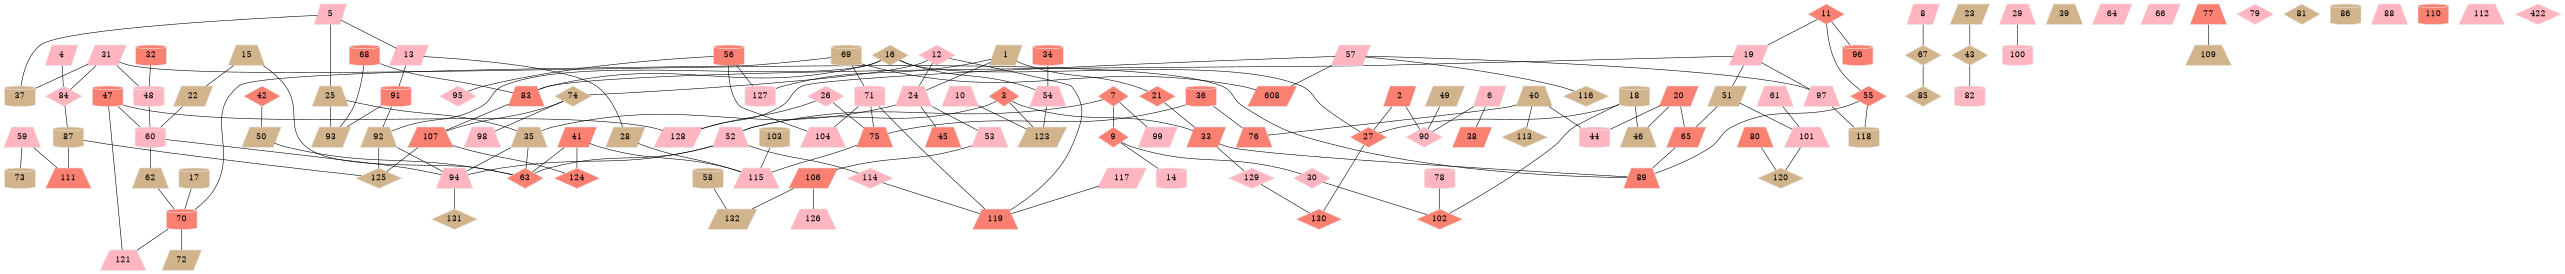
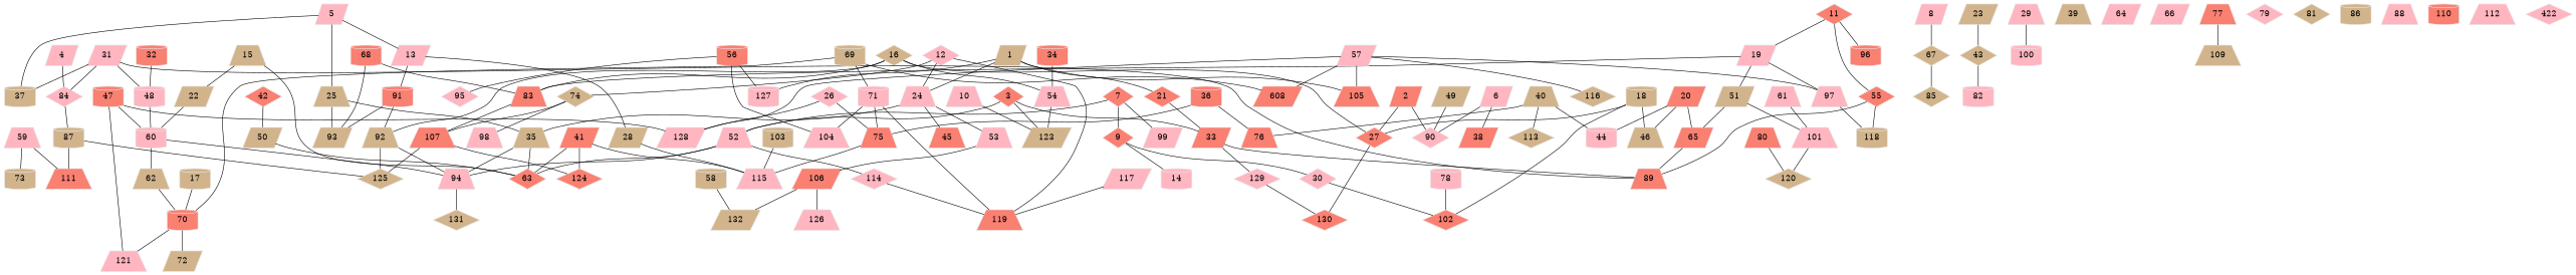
  graph {
    node [color=gray90 fillcolor=lightpink shape=trapezium style=filled]
    1 [fillcolor=tan shape=parallelogram]
    21 [fillcolor=salmon shape=diamond]
    24
+   105 [fillcolor=salmon]
    127 [shape=cylinder]
    33 [fillcolor=salmon shape=parallelogram]
    35 [fillcolor=tan]
    45 [fillcolor=salmon]
    53
    2 [fillcolor=salmon shape=parallelogram]
    27 [fillcolor=salmon shape=diamond]
    90 [shape=diamond]
    130 [fillcolor=salmon shape=diamond]
    3 [fillcolor=salmon shape=diamond]
    52
    123 [fillcolor=tan shape=parallelogram]
    89 [fillcolor=salmon]
    129 [shape=diamond]
    63 [fillcolor=salmon shape=diamond]
    94
    114 [shape=diamond]
    4 [shape=parallelogram]
    84 [shape=diamond]
    87 [fillcolor=tan shape=cylinder]
    5 [shape=parallelogram]
    13 [shape=parallelogram]
    25 [fillcolor=tan]
    37 [fillcolor=tan shape=cylinder]
    28 [fillcolor=tan shape=parallelogram]
    91 [fillcolor=salmon shape=cylinder]
    93 [fillcolor=tan shape=parallelogram]
    6 [shape=parallelogram]
    38 [fillcolor=salmon shape=parallelogram]
    7 [fillcolor=salmon shape=diamond]
    9 [fillcolor=salmon shape=diamond]
    99 [shape=parallelogram]
    14 [shape=cylinder]
    30 [shape=diamond]
    8 [shape=parallelogram]
    67 [fillcolor=tan shape=diamond]
    85 [fillcolor=tan shape=diamond]
    102 [fillcolor=salmon shape=diamond]
    10
    11 [fillcolor=salmon shape=diamond]
    19 [shape=parallelogram]
    55 [fillcolor=salmon shape=diamond]
    96 [fillcolor=salmon shape=cylinder]
    83 [fillcolor=salmon]
    51 [fillcolor=tan shape=parallelogram]
    97
    118 [fillcolor=tan shape=cylinder]
    12 [shape=diamond]
    74 [fillcolor=tan shape=diamond]
    119 [fillcolor=salmon]
    98
    107 [fillcolor=salmon]
    115
    92 [fillcolor=tan]
    15 [fillcolor=tan]
    22 [fillcolor=tan shape=parallelogram]
    60 [shape=cylinder]
    16 [fillcolor=tan shape=diamond]
    54
    125 [fillcolor=tan shape=diamond]
    17 [fillcolor=tan shape=cylinder]
    70 [fillcolor=salmon shape=cylinder]
    121
    72 [fillcolor=tan shape=parallelogram]
    18 [fillcolor=tan shape=cylinder]
    46 [fillcolor=tan]
    65 [fillcolor=salmon shape=parallelogram]
    101
    20 [fillcolor=salmon shape=parallelogram]
    44 [shape=cylinder]
    62 [fillcolor=tan]
    23 [fillcolor=tan shape=parallelogram]
    43 [fillcolor=tan shape=diamond]
    82 [shape=cylinder]
    106 [fillcolor=salmon shape=parallelogram]
    26 [shape=diamond]
    75 [fillcolor=salmon]
    128 [shape=parallelogram]
    100 [shape=cylinder]
    29
    31 [shape=parallelogram]
    48 [shape=cylinder]
    32 [fillcolor=salmon shape=cylinder]
    34 [fillcolor=salmon shape=cylinder]
    131 [fillcolor=tan shape=diamond]
    36 [fillcolor=salmon shape=cylinder]
    76 [fillcolor=salmon]
    39 [fillcolor=tan]
    40 [fillcolor=tan]
    113 [fillcolor=tan shape=diamond]
    41 [fillcolor=salmon shape=parallelogram]
    124 [fillcolor=salmon shape=diamond]
    42 [fillcolor=salmon shape=diamond]
    50 [fillcolor=tan shape=parallelogram]
    47 [fillcolor=salmon shape=cylinder]
    49 [fillcolor=tan shape=parallelogram]
    120 [fillcolor=tan shape=diamond]
    132 [fillcolor=tan shape=parallelogram]
    126
    56 [fillcolor=salmon shape=cylinder]
    95 [shape=diamond]
    104
    57 [shape=parallelogram]
    n108 [fillcolor=salmon label=608 shape=parallelogram]
    116 [fillcolor=tan shape=diamond]
    58 [fillcolor=tan shape=cylinder]
    73 [fillcolor=tan shape=cylinder]
    59
    111 [fillcolor=salmon]
    61
    64 [shape=parallelogram]
    66 [shape=parallelogram]
    68 [fillcolor=salmon shape=cylinder]
    69 [fillcolor=tan shape=cylinder]
    71 [shape=cylinder]
    77 [fillcolor=salmon]
    109 [fillcolor=tan]
    78 [shape=cylinder]
    79 [shape=diamond]
    80 [fillcolor=salmon]
    81 [fillcolor=tan shape=diamond]
    86 [fillcolor=tan shape=cylinder]
    88
    103 [fillcolor=tan shape=cylinder]
    110 [fillcolor=salmon shape=cylinder]
    112
    117 [shape=parallelogram]
    n132 [label=422 shape=diamond]
    1 -- 21
    1 -- 24
+   1 -- 105
    1 -- 127
    21 -- 33
    24 -- 35
    24 -- 45
    24 -- 53
    33 -- 89
    33 -- 129
    35 -- 63
    35 -- 94
    53 -- 106
    2 -- 27
    2 -- 90
    27 -- 130
    3 -- 33
    3 -- 52
    3 -- 123
    52 -- 63
    52 -- 94
    52 -- 114
    129 -- 130
    94 -- 131
    114 -- 119
    4 -- 84
    84 -- 87
    87 -- 125
    87 -- 111
    5 -- 13
    5 -- 25
    5 -- 37
    13 -- 28
    13 -- 91
    25 -- 35
    25 -- 93
    28 -- 115
    91 -- 93
    91 -- 92
    6 -- 90
    6 -- 38
    7 -- 52
    7 -- 9
    7 -- 99
    9 -- 14
    9 -- 30
    30 -- 102
    8 -- 67
    67 -- 85
    10 -- 123
    11 -- 19
    11 -- 55
    11 -- 96
    19 -- 83
    19 -- 51
    19 -- 97
    55 -- 89
    55 -- 118
    83 -- 107
    51 -- 65
    51 -- 101
    97 -- 118
    12 -- 24
    12 -- 74
    12 -- 119
    74 -- 98
    74 -- 107
    107 -- 125
    107 -- 124
    92 -- 94
    92 -- 125
    15 -- 63
    15 -- 22
    22 -- 60
    60 -- 94
    60 -- 62
    16 -- 27
    16 -- 83
    16 -- 92
    16 -- 54
    54 -- 123
    17 -- 70
    70 -- 121
    70 -- 72
    18 -- 27
    18 -- 102
    18 -- 46
    65 -- 89
    101 -- 120
    20 -- 46
    20 -- 65
    20 -- 44
    62 -- 70
    23 -- 43
    43 -- 82
    106 -- 132
    106 -- 126
    26 -- 75
    26 -- 128
    75 -- 115
    29 -- 100
    31 -- 89
    31 -- 84
    31 -- 37
    31 -- 48
    48 -- 60
    32 -- 48
    34 -- 54
    36 -- 75
    36 -- 76
    40 -- 44
    40 -- 76
    40 -- 113
    41 -- 63
    41 -- 115
    41 -- 124
    42 -- 50
    50 -- 63
    47 -- 60
    47 -- 121
    47 -- 128
    49 -- 90
    56 -- 127
    56 -- 95
    56 -- 104
+   57 -- 105
    57 -- 97
    57 -- 128
    57 -- n108
    57 -- 116
    58 -- 132
    59 -- 73
    59 -- 111
    61 -- 101
    68 -- 93
    68 -- 83
    69 -- 70
    69 -- n108
    69 -- 71
    71 -- 119
    71 -- 75
    71 -- 104
    77 -- 109
    78 -- 102
    80 -- 120
    103 -- 115
    117 -- 119
  }
